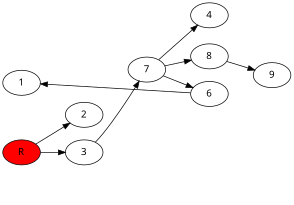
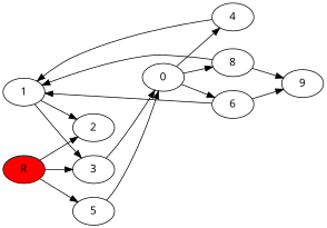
  digraph {
    fontname="Noto Sans"
    rankdir=LR
    node [fontname="Noto Sans"]
    edge [fontname="Noto Sans"]
    1
    2
    3
-   7
+   7 [label=0]
+   5
    4
    6
    8
    9
    R [fillcolor="#ff0000" style=filled]
+   1 -> 2
+   1 -> 3
    3 -> 7
    7 -> 4
    7 -> 6
    7 -> 8
+   5 -> 7
+   4 -> 1
    6 -> 1
+   6 -> 9
+   8 -> 1
    8 -> 9
    R -> 2
    R -> 3
+   R -> 5
  }
